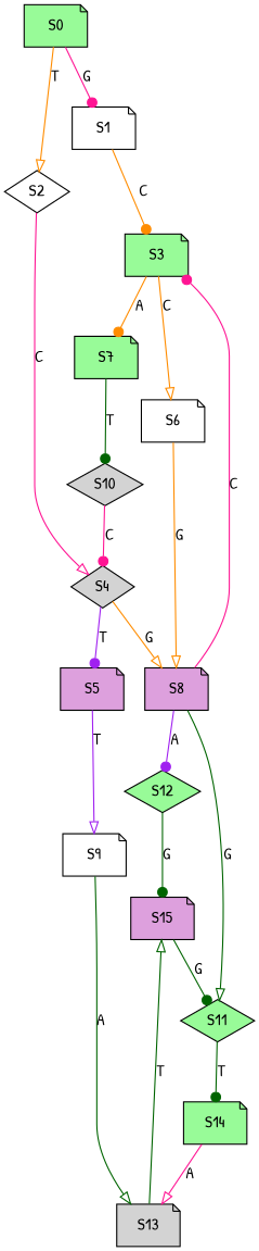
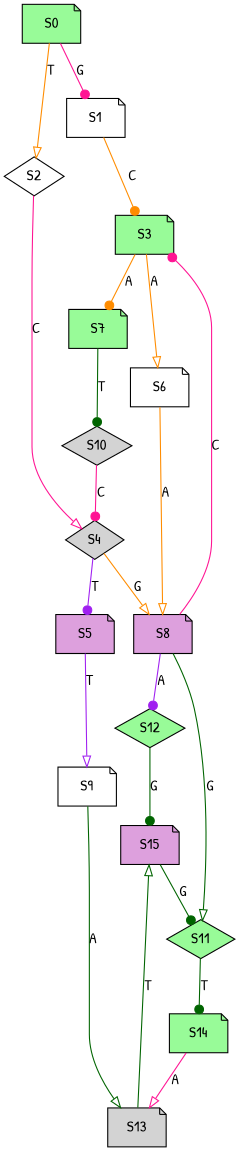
  strict digraph {
    fontname="Patrick Hand"
    node [fillcolor=palegreen fontname="Patrick Hand" shape=note style=filled]
    edge [arrowhead=dot color=darkgreen fontname="Patrick Hand"]
    S1 [fillcolor=white]
    S0
    S2 [fillcolor=white shape=diamond]
    S3
    S4 [fillcolor=lightgrey shape=diamond]
    S6 [fillcolor=white]
    S7
    S5 [fillcolor=plum]
    S8 [fillcolor=plum]
    S9 [fillcolor=white]
    S10 [fillcolor=lightgrey shape=diamond]
    S11 [shape=diamond]
    S12 [shape=diamond]
    S13 [fillcolor=lightgrey]
    S14
    S15 [fillcolor=plum]
    S1 -> S3 [color=darkorange label=C]
    S0 -> S1 [color=deeppink label=G]
    S0 -> S2 [arrowhead=onormal color=darkorange label=T]
    S2 -> S4 [arrowhead=onormal color=deeppink label=C]
-   S3 -> S6 [arrowhead=onormal color=darkorange label=C]
+   S3 -> S6 [arrowhead=onormal color=darkorange label=A]
    S3 -> S7 [color=darkorange label=A]
    S4 -> S5 [color=purple label=T]
    S4 -> S8 [arrowhead=onormal color=darkorange label=G]
-   S6 -> S8 [arrowhead=onormal color=darkorange label=G]
+   S6 -> S8 [arrowhead=onormal color=darkorange label=A]
    S7 -> S10 [label=T]
    S5 -> S9 [arrowhead=onormal color=purple label=T]
    S8 -> S3 [color=deeppink label=C]
    S8 -> S11 [arrowhead=onormal label=G]
    S8 -> S12 [color=purple label=A]
    S9 -> S13 [arrowhead=onormal label=A]
    S10 -> S4 [color=deeppink label=C]
    S11 -> S14 [label=T]
    S12 -> S15 [label=G]
    S13 -> S15 [arrowhead=onormal label=T]
    S14 -> S13 [arrowhead=onormal color=deeppink label=A]
    S15 -> S11 [label=G]
  }
